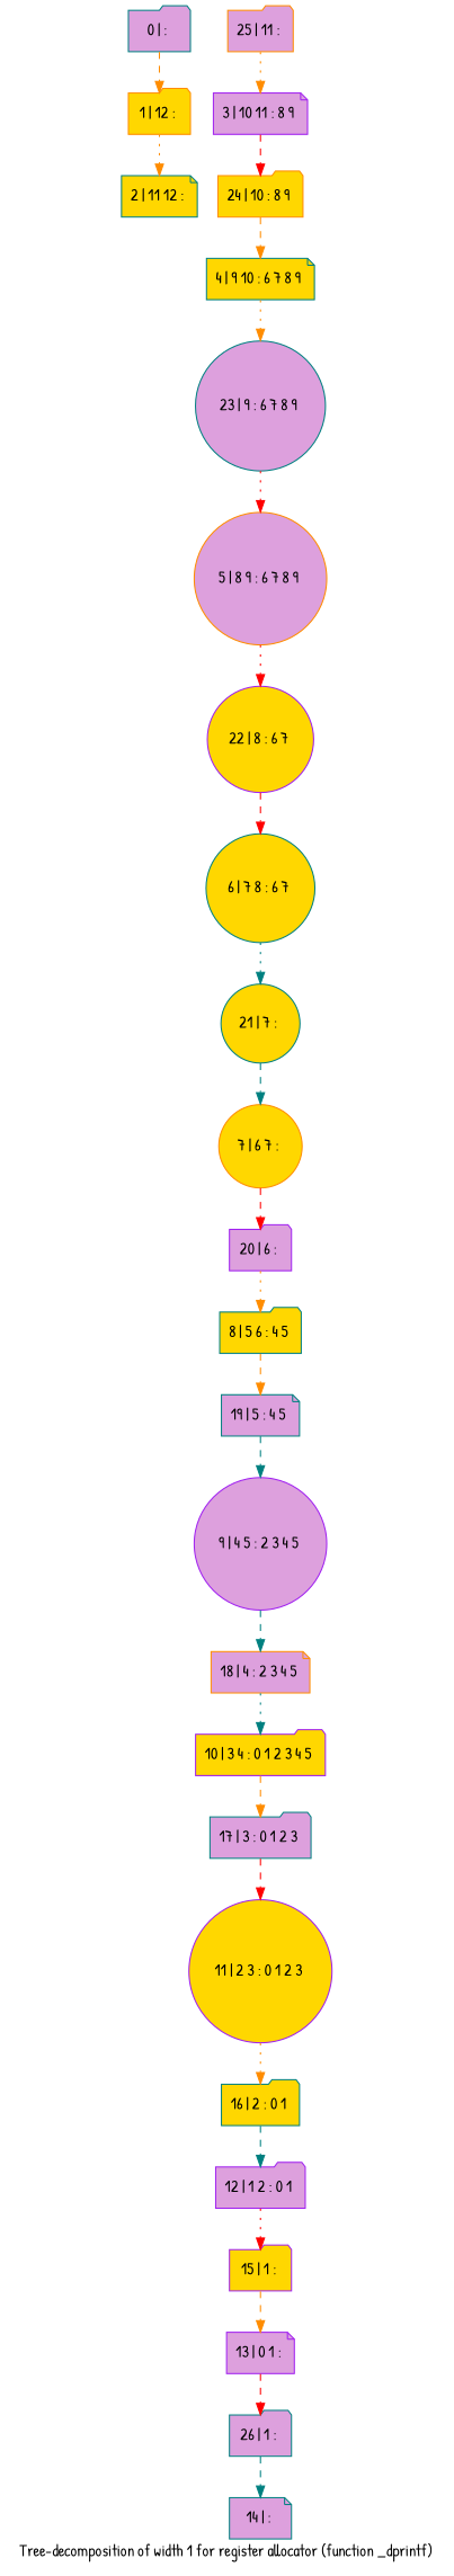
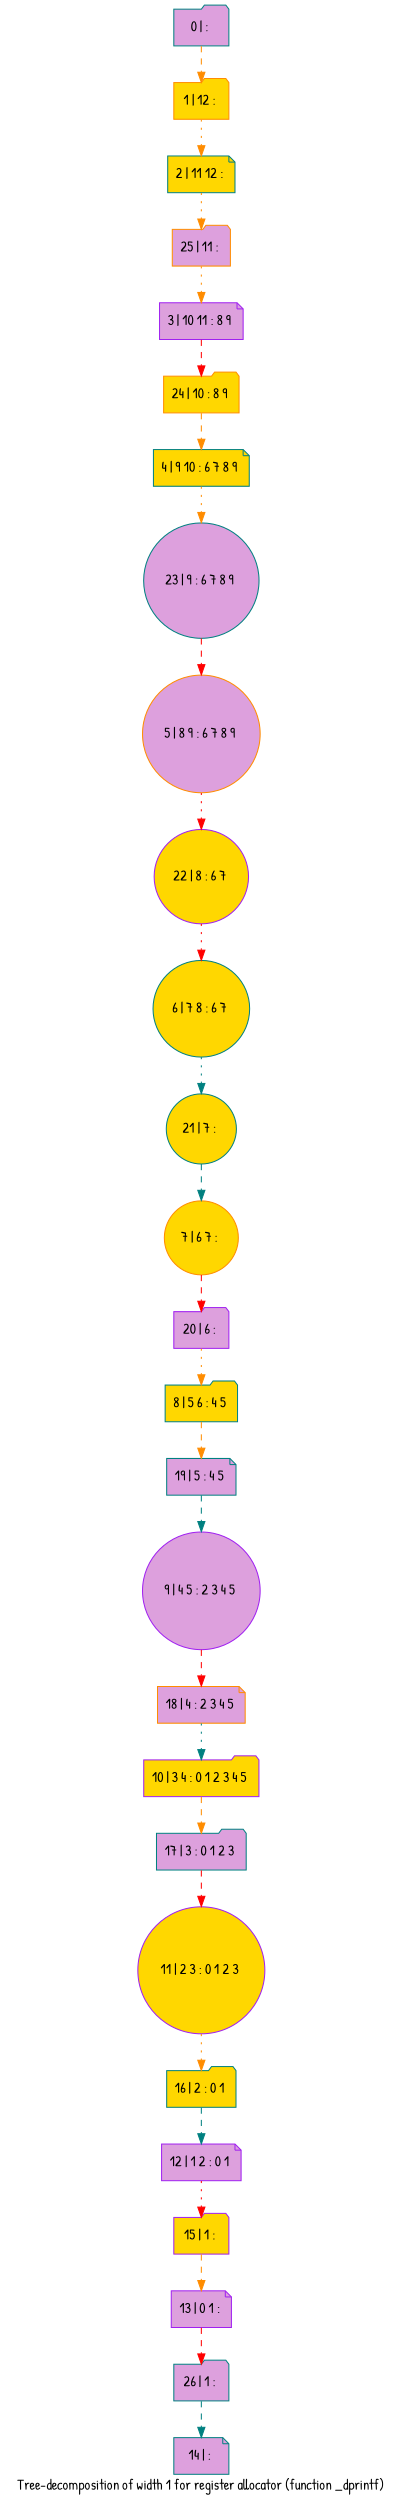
  digraph {
    fontname="Patrick Hand"
    label="Tree-decomposition of width 1 for register allocator (function _dprintf)"
    node [color=teal fillcolor=plum fontname="Patrick Hand" shape=folder style=filled]
    edge [color=darkorange fontname="Patrick Hand" style=dashed]
    n1 [label="0 | : "]
    n2 [color=darkorange fillcolor=gold label="1 | 12 : "]
    n3 [fillcolor=gold label="2 | 11 12 : " shape=note]
    n4 [color=darkorange label="25 | 11 : "]
    n5 [color=purple label="3 | 10 11 : 8 9 " shape=note]
    n6 [color=darkorange fillcolor=gold label="24 | 10 : 8 9 "]
    n7 [fillcolor=gold label="4 | 9 10 : 6 7 8 9 " shape=note]
    n8 [label="23 | 9 : 6 7 8 9 " shape=circle]
    n9 [color=darkorange label="5 | 8 9 : 6 7 8 9 " shape=circle]
    n10 [color=purple fillcolor=gold label="22 | 8 : 6 7 " shape=circle]
    n11 [fillcolor=gold label="6 | 7 8 : 6 7 " shape=circle]
    n12 [fillcolor=gold label="21 | 7 : " shape=circle]
    n13 [color=darkorange fillcolor=gold label="7 | 6 7 : " shape=circle]
    n14 [color=purple label="20 | 6 : "]
    n15 [fillcolor=gold label="8 | 5 6 : 4 5 "]
    n16 [label="19 | 5 : 4 5 " shape=note]
    n17 [color=purple label="9 | 4 5 : 2 3 4 5 " shape=circle]
    n18 [color=darkorange label="18 | 4 : 2 3 4 5 " shape=note]
    n19 [color=purple fillcolor=gold label="10 | 3 4 : 0 1 2 3 4 5 "]
    n20 [label="17 | 3 : 0 1 2 3 "]
    n21 [color=purple fillcolor=gold label="11 | 2 3 : 0 1 2 3 " shape=circle]
    n22 [fillcolor=gold label="16 | 2 : 0 1 "]
-   n23 [color=purple label="12 | 1 2 : 0 1 "]
+   n23 [color=purple label="12 | 1 2 : 0 1 " shape=note]
    n24 [color=purple fillcolor=gold label="15 | 1 : "]
    n25 [color=purple label="13 | 0 1 : " shape=note]
    n26 [label="26 | 1 : "]
    n27 [label="14 | : " shape=note]
    n1 -> n2
    n2 -> n3 [style=dotted]
+   n3 -> n4 [style=dotted]
    n4 -> n5 [style=dotted]
    n5 -> n6 [color=red]
    n6 -> n7
    n7 -> n8 [style=dotted]
-   n8 -> n9 [color=red style=dotted]
+   n8 -> n9 [color=red]
    n9 -> n10 [color=red style=dotted]
-   n10 -> n11 [color=red]
+   n10 -> n11 [color=red style=dotted]
    n11 -> n12 [color=teal style=dotted]
    n12 -> n13 [color=teal]
    n13 -> n14 [color=red]
    n14 -> n15 [style=dotted]
    n15 -> n16
    n16 -> n17 [color=teal]
-   n17 -> n18 [color=teal]
+   n17 -> n18 [color=red]
    n18 -> n19 [color=teal style=dotted]
    n19 -> n20
    n20 -> n21 [color=red]
    n21 -> n22 [style=dotted]
    n22 -> n23 [color=teal]
    n23 -> n24 [color=red style=dotted]
    n24 -> n25
    n25 -> n26 [color=red]
    n26 -> n27 [color=teal]
  }
